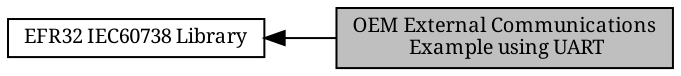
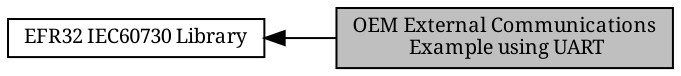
  digraph {
    rankdir=LR
    fontname="Noto Serif"
    node [color=black fontname="Noto Serif" fontsize=10 shape=box style=filled]
-   n1 [fillcolor=white height=0.2 label="EFR32 IEC60738 Library" width=0.4]
+   n1 [fillcolor=white height=0.2 label="EFR32 IEC60730 Library" width=0.4]
    n2 [fillcolor=grey75 fontcolor=black height=0.2 label="OEM External Communications\l Example using UART" width=0.4]
    n1 -> n2 [dir=back fontname="Noto Serif" fontsize=10 labelfontname=Helvetica labelfontsize=10 shape=plaintext style=solid]
  }
